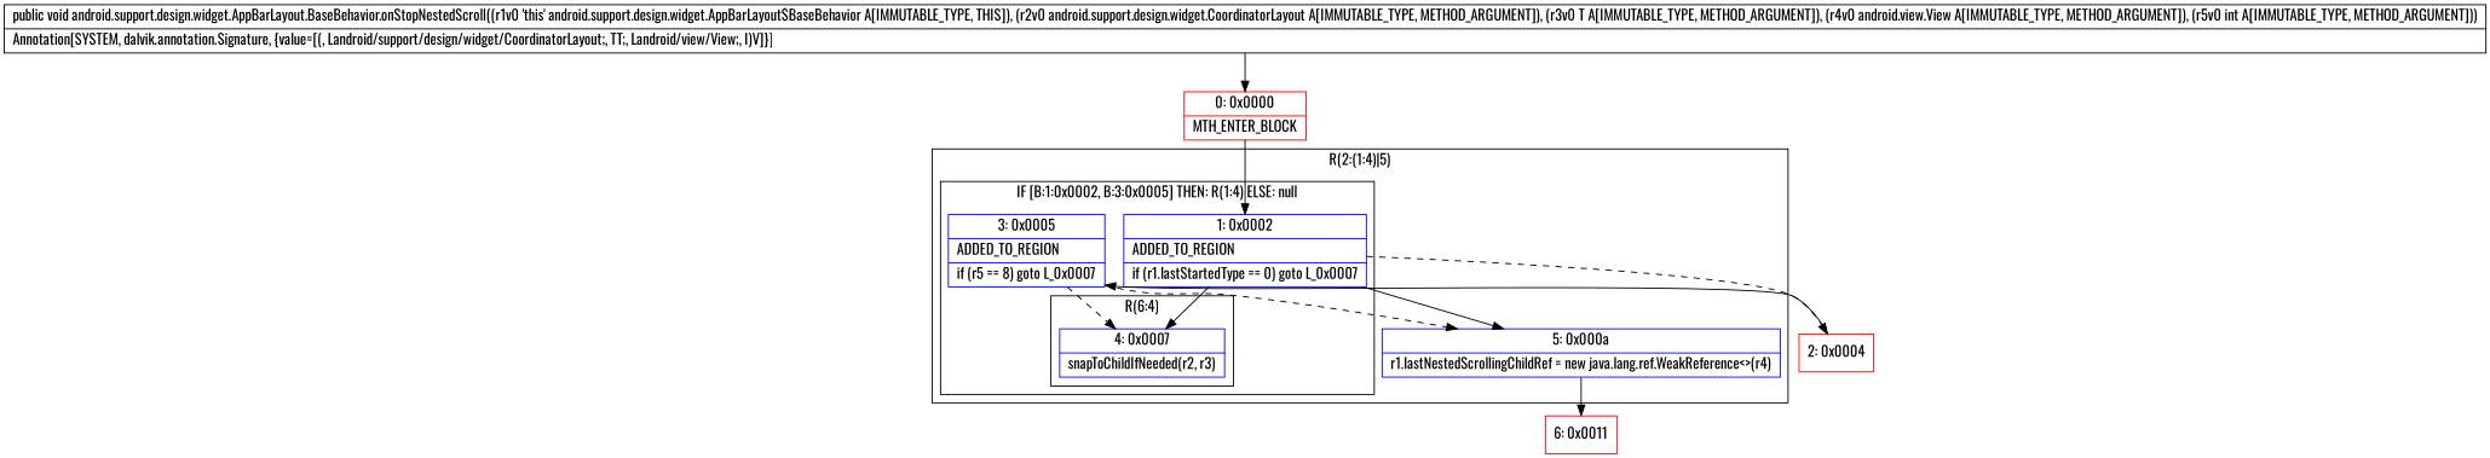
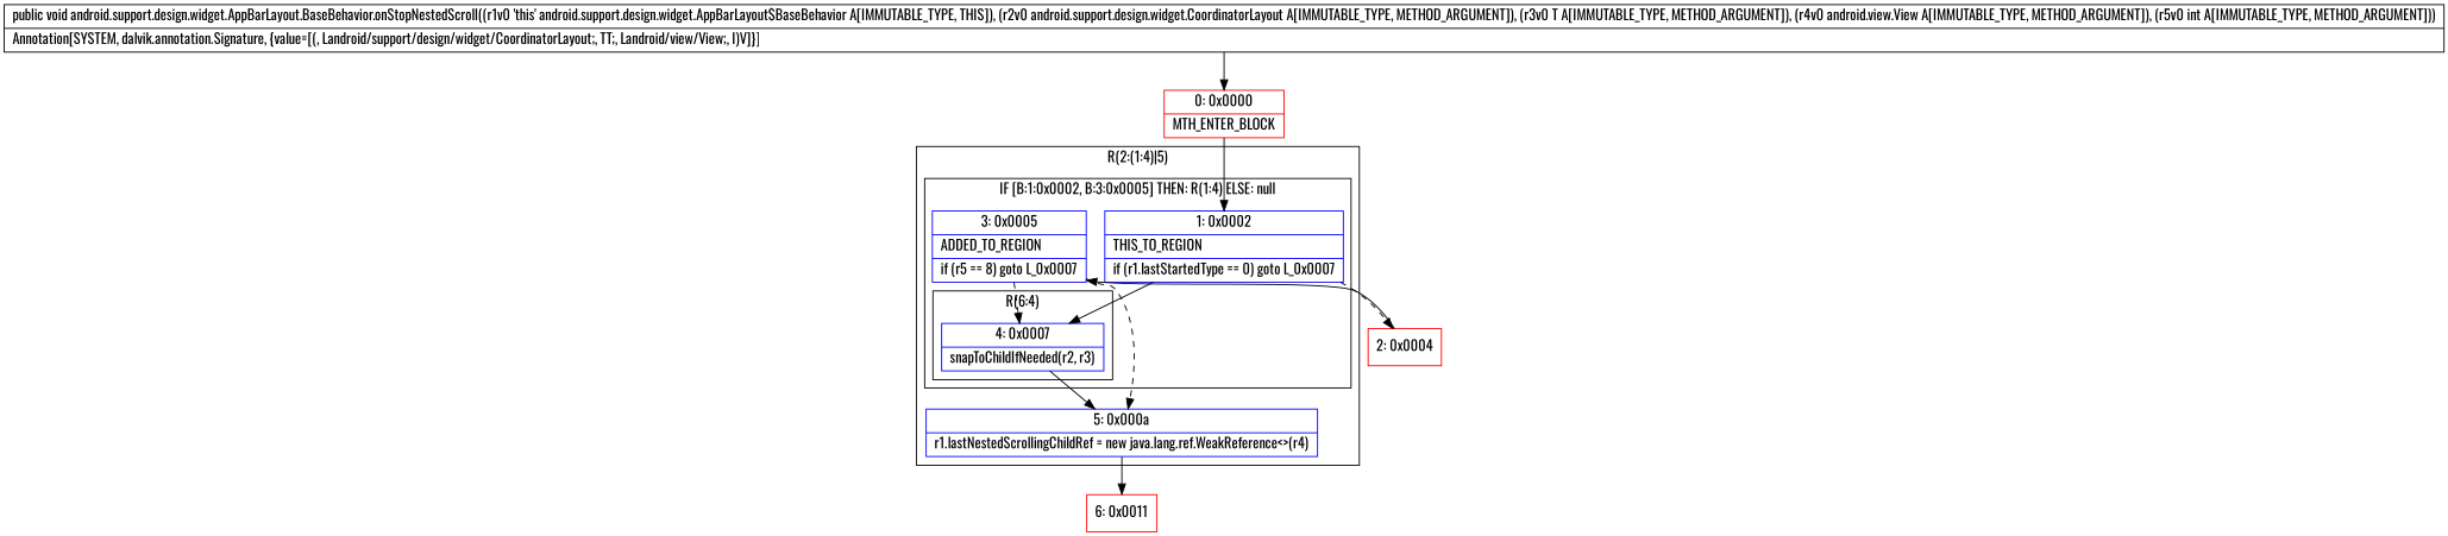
  digraph {
    fontname=Oswald
    node [color=blue fontname=Oswald shape=record]
    edge [fontname=Oswald]
    n1 [label="{4\:\ 0x0007|snapToChildIfNeeded(r2, r3)\l}"]
-   n2 [label="{1\:\ 0x0002|ADDED_TO_REGION\l|if (r1.lastStartedType == 0) goto L_0x0007\l}"]
+   n2 [label="{1\:\ 0x0002|THIS_TO_REGION\l|if (r1.lastStartedType == 0) goto L_0x0007\l}"]
    n3 [label="{3\:\ 0x0005|ADDED_TO_REGION\l|if (r5 == 8) goto L_0x0007\l}"]
    n4 [label="{5\:\ 0x000a|r1.lastNestedScrollingChildRef = new java.lang.ref.WeakReference\<\>(r4)\l}"]
    n5 [color=red label="{2\:\ 0x0004}"]
    n6 [color=red label="{6\:\ 0x0011}"]
    n7 [color=red label="{0\:\ 0x0000|MTH_ENTER_BLOCK\l}"]
    n8 [label="{public void android.support.design.widget.AppBarLayout.BaseBehavior.onStopNestedScroll((r1v0 'this' android.support.design.widget.AppBarLayout$BaseBehavior A[IMMUTABLE_TYPE, THIS]), (r2v0 android.support.design.widget.CoordinatorLayout A[IMMUTABLE_TYPE, METHOD_ARGUMENT]), (r3v0 T A[IMMUTABLE_TYPE, METHOD_ARGUMENT]), (r4v0 android.view.View A[IMMUTABLE_TYPE, METHOD_ARGUMENT]), (r5v0 int A[IMMUTABLE_TYPE, METHOD_ARGUMENT]))  | Annotation[SYSTEM, dalvik.annotation.Signature, \{value=[(, Landroid\/support\/design\/widget\/CoordinatorLayout;, TT;, Landroid\/view\/View;, I)V]\}]\l}" color=""]
    subgraph cluster_1 {
      label="R(2:(1:4)|5)"
      n4
      subgraph cluster_2 {
        label="IF [B:1:0x0002, B:3:0x0005] THEN: R(1:4) ELSE: null"
        n2
        n3
        subgraph cluster_3 {
          label="R(6:4)"
          n1
        }
      }
    }
-   n2 -> n4
+   n1 -> n4
    n2 -> n1
    n2 -> n5 [style=dashed]
    n3 -> n1 [style=dashed]
    n3 -> n4 [style=dashed]
    n4 -> n6
    n5 -> n3
    n7 -> n2
    n8 -> n7
  }
